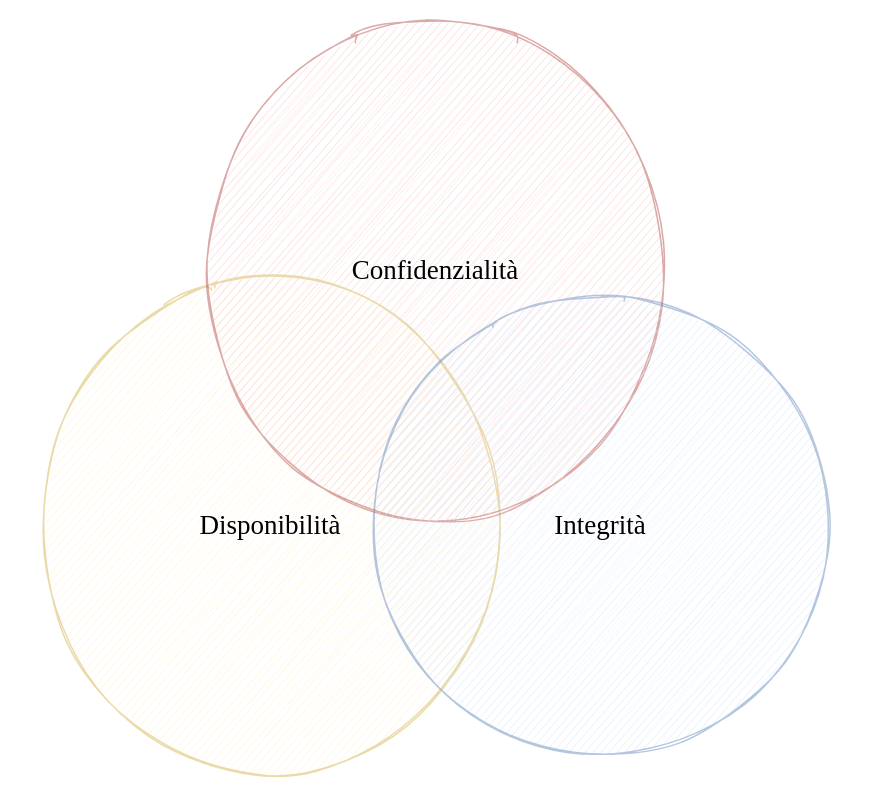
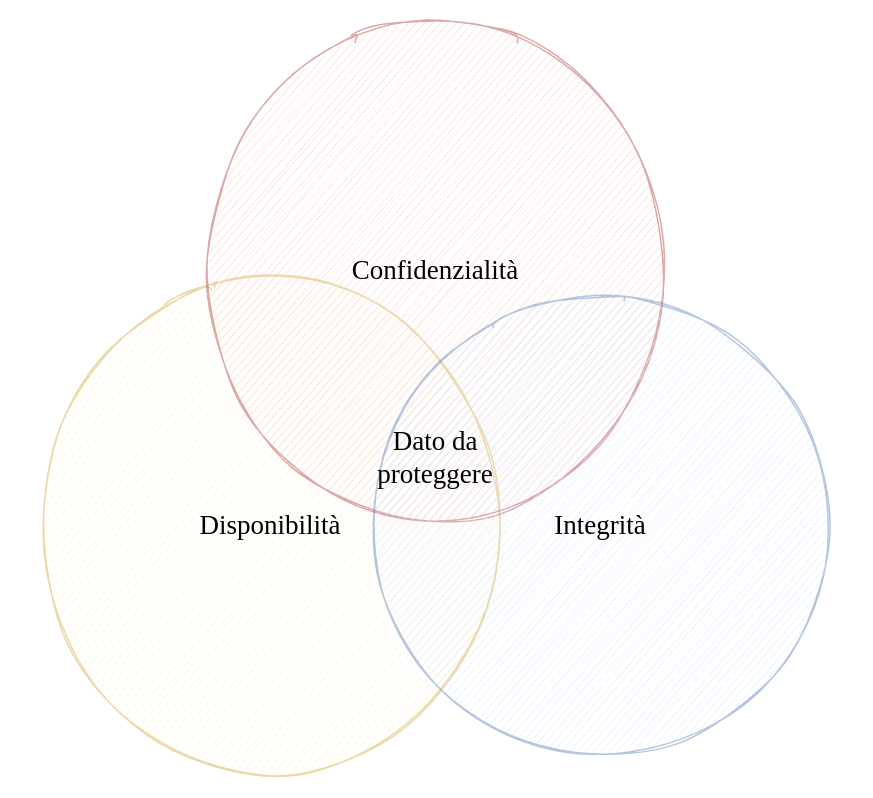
  <mxCell id="0" />
  <mxCell id="1" parent="0" />
  <mxCell id="2" value="Disponibilità" style="ellipse;whiteSpace=wrap;html=1;labelBackgroundColor=none;labelBorderColor=none;sketch=1;fontFamily=Maven Pro;fontSize=18;fillColor=#fff2cc;strokeColor=#d6b656;spacingLeft=0;fillStyle=auto;opacity=50;" parent="1" vertex="1"><mxGeometry x="20" y="190" width="320" height="320" as="geometry" /></mxCell>
  <mxCell id="3" value="Confidenzialità" style="ellipse;whiteSpace=wrap;html=1;labelBackgroundColor=none;labelBorderColor=none;sketch=1;fontFamily=Maven Pro;fontSize=18;fillColor=#f8cecc;strokeColor=#b85450;spacingBottom=0;opacity=50;verticalAlign=middle;fontStyle=0" parent="1" vertex="1"><mxGeometry x="130" y="20" width="320" height="320" as="geometry" /></mxCell>
  <mxCell id="4" value="Integrità" style="ellipse;whiteSpace=wrap;html=1;labelBackgroundColor=none;labelBorderColor=none;sketch=1;fontFamily=Maven Pro;fontSize=18;fillColor=#dae8fc;strokeColor=#6c8ebf;align=center;spacingLeft=0;spacingBottom=0;spacingRight=0;opacity=50;" parent="1" vertex="1"><mxGeometry x="240" y="190" width="320" height="320" as="geometry" /></mxCell>
+ <mxCell id="5" value="Dato da proteggere" style="text;html=1;strokeColor=none;fillColor=none;align=center;verticalAlign=middle;whiteSpace=wrap;rounded=0;labelBackgroundColor=none;labelBorderColor=none;sketch=1;fontFamily=Maven Pro;fontSize=18;" parent="1" vertex="1"><mxGeometry x="260" y="290" width="60" height="30" as="geometry" /></mxCell>
